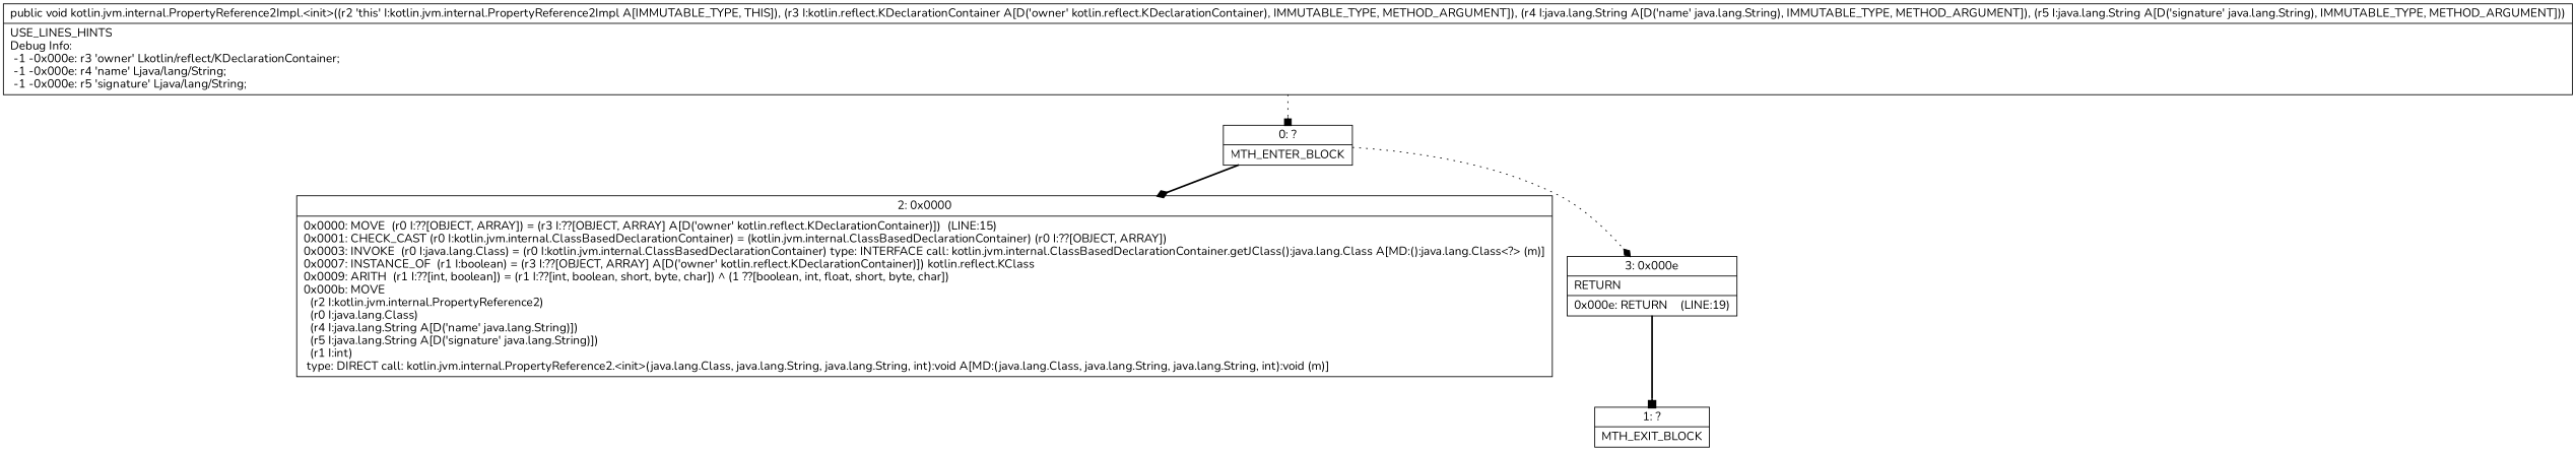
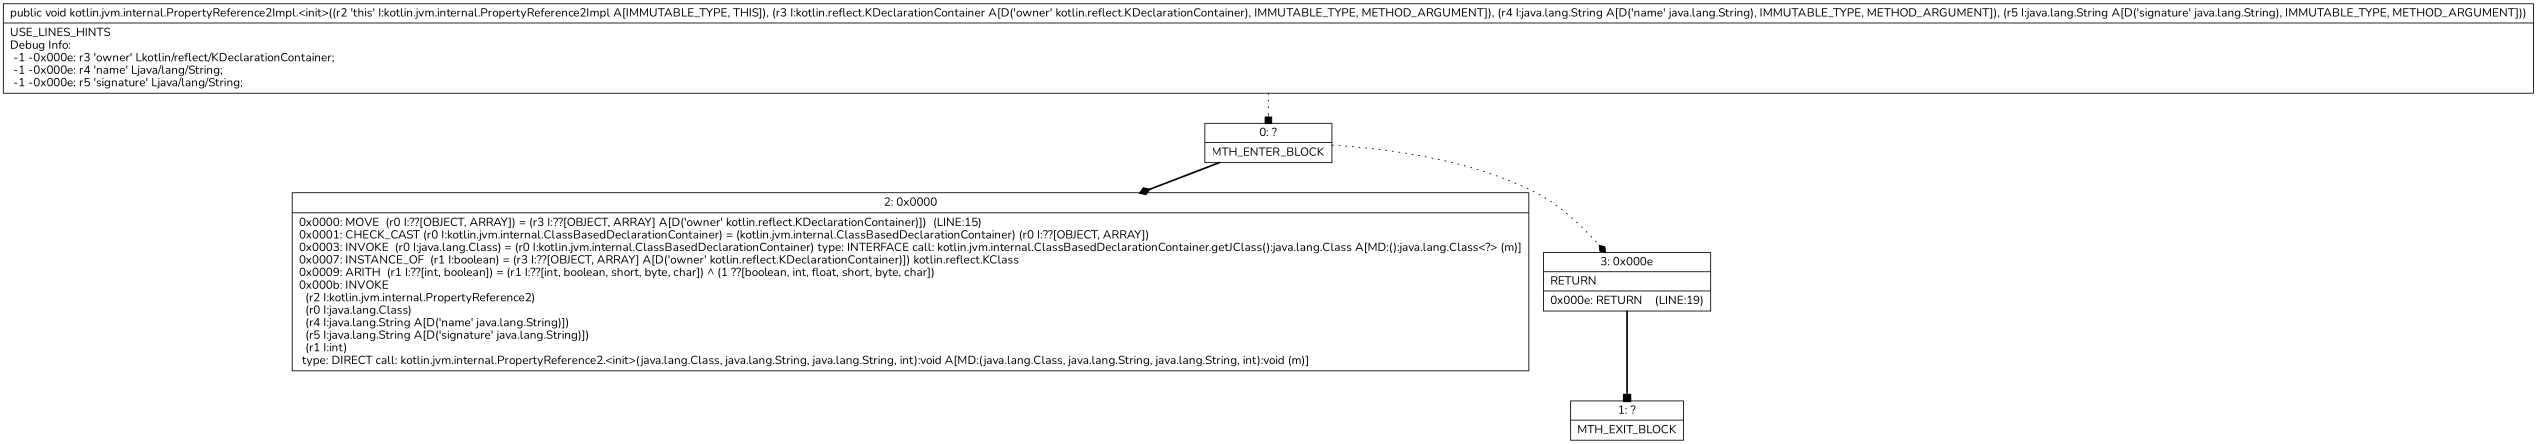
  digraph {
    fontname=Nunito
    node [fontname=Nunito shape=record]
    edge [arrowhead=diamond fontname=Nunito style=bold]
    n1 [label="{0\:\ ?|MTH_ENTER_BLOCK\l}"]
-   n2 [label="{2\:\ 0x0000|0x0000: MOVE  (r0 I:??[OBJECT, ARRAY]) = (r3 I:??[OBJECT, ARRAY] A[D('owner' kotlin.reflect.KDeclarationContainer)])  (LINE:15)\l0x0001: CHECK_CAST (r0 I:kotlin.jvm.internal.ClassBasedDeclarationContainer) = (kotlin.jvm.internal.ClassBasedDeclarationContainer) (r0 I:??[OBJECT, ARRAY]) \l0x0003: INVOKE  (r0 I:java.lang.Class) = (r0 I:kotlin.jvm.internal.ClassBasedDeclarationContainer) type: INTERFACE call: kotlin.jvm.internal.ClassBasedDeclarationContainer.getJClass():java.lang.Class A[MD:():java.lang.Class\<?\> (m)]\l0x0007: INSTANCE_OF  (r1 I:boolean) = (r3 I:??[OBJECT, ARRAY] A[D('owner' kotlin.reflect.KDeclarationContainer)]) kotlin.reflect.KClass \l0x0009: ARITH  (r1 I:??[int, boolean]) = (r1 I:??[int, boolean, short, byte, char]) ^ (1 ??[boolean, int, float, short, byte, char]) \l0x000b: MOVE  \l  (r2 I:kotlin.jvm.internal.PropertyReference2)\l  (r0 I:java.lang.Class)\l  (r4 I:java.lang.String A[D('name' java.lang.String)])\l  (r5 I:java.lang.String A[D('signature' java.lang.String)])\l  (r1 I:int)\l type: DIRECT call: kotlin.jvm.internal.PropertyReference2.\<init\>(java.lang.Class, java.lang.String, java.lang.String, int):void A[MD:(java.lang.Class, java.lang.String, java.lang.String, int):void (m)]\l}"]
+   n2 [label="{2\:\ 0x0000|0x0000: MOVE  (r0 I:??[OBJECT, ARRAY]) = (r3 I:??[OBJECT, ARRAY] A[D('owner' kotlin.reflect.KDeclarationContainer)])  (LINE:15)\l0x0001: CHECK_CAST (r0 I:kotlin.jvm.internal.ClassBasedDeclarationContainer) = (kotlin.jvm.internal.ClassBasedDeclarationContainer) (r0 I:??[OBJECT, ARRAY]) \l0x0003: INVOKE  (r0 I:java.lang.Class) = (r0 I:kotlin.jvm.internal.ClassBasedDeclarationContainer) type: INTERFACE call: kotlin.jvm.internal.ClassBasedDeclarationContainer.getJClass():java.lang.Class A[MD:():java.lang.Class\<?\> (m)]\l0x0007: INSTANCE_OF  (r1 I:boolean) = (r3 I:??[OBJECT, ARRAY] A[D('owner' kotlin.reflect.KDeclarationContainer)]) kotlin.reflect.KClass \l0x0009: ARITH  (r1 I:??[int, boolean]) = (r1 I:??[int, boolean, short, byte, char]) ^ (1 ??[boolean, int, float, short, byte, char]) \l0x000b: INVOKE  \l  (r2 I:kotlin.jvm.internal.PropertyReference2)\l  (r0 I:java.lang.Class)\l  (r4 I:java.lang.String A[D('name' java.lang.String)])\l  (r5 I:java.lang.String A[D('signature' java.lang.String)])\l  (r1 I:int)\l type: DIRECT call: kotlin.jvm.internal.PropertyReference2.\<init\>(java.lang.Class, java.lang.String, java.lang.String, int):void A[MD:(java.lang.Class, java.lang.String, java.lang.String, int):void (m)]\l}"]
    n3 [label="{3\:\ 0x000e|RETURN\l|0x000e: RETURN    (LINE:19)\l}"]
    n4 [label="{1\:\ ?|MTH_EXIT_BLOCK\l}"]
    n5 [label="{public void kotlin.jvm.internal.PropertyReference2Impl.\<init\>((r2 'this' I:kotlin.jvm.internal.PropertyReference2Impl A[IMMUTABLE_TYPE, THIS]), (r3 I:kotlin.reflect.KDeclarationContainer A[D('owner' kotlin.reflect.KDeclarationContainer), IMMUTABLE_TYPE, METHOD_ARGUMENT]), (r4 I:java.lang.String A[D('name' java.lang.String), IMMUTABLE_TYPE, METHOD_ARGUMENT]), (r5 I:java.lang.String A[D('signature' java.lang.String), IMMUTABLE_TYPE, METHOD_ARGUMENT]))  | USE_LINES_HINTS\lDebug Info:\l  \-1 \-0x000e: r3 'owner' Lkotlin\/reflect\/KDeclarationContainer;\l  \-1 \-0x000e: r4 'name' Ljava\/lang\/String;\l  \-1 \-0x000e: r5 'signature' Ljava\/lang\/String;\l}"]
    n1 -> n2
    n1 -> n3 [style=dotted]
    n3 -> n4 [arrowhead=box]
    n5 -> n1 [arrowhead=box style=dotted]
  }
